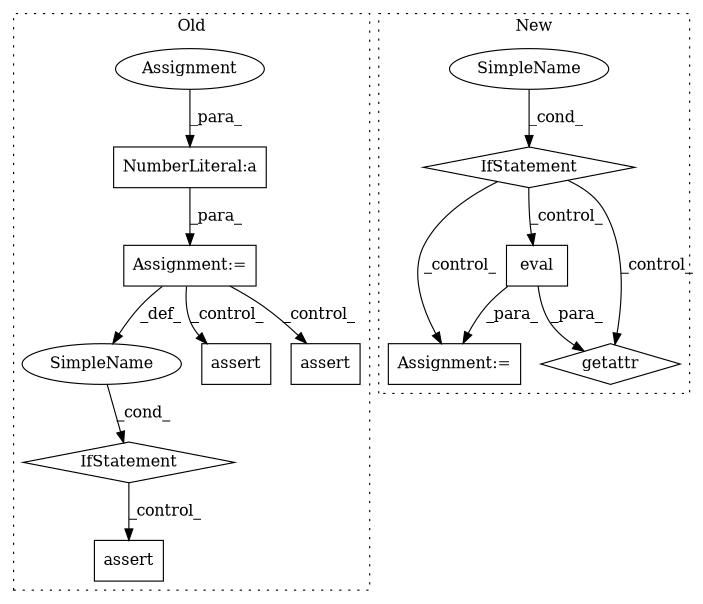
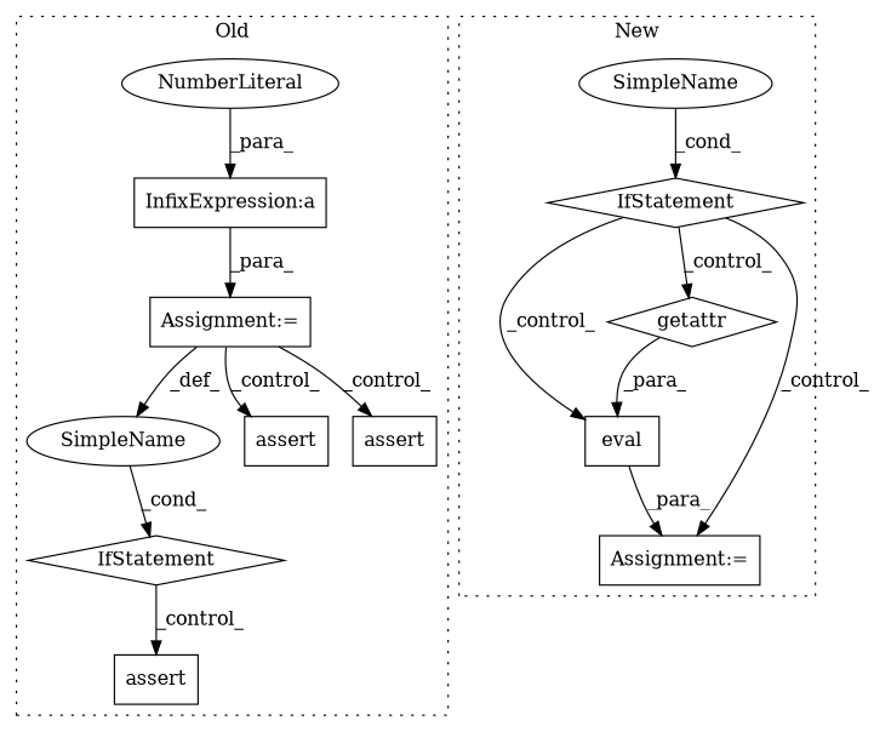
  digraph {
    node [a=32 shape=box]
    n1 [a=25 l="4,2" label=IfStatement s="2560,2597" shape=diamond]
    n2 [a=7 l="53,2" label="Assignment:=" s="2353,2436"]
    n3 [a=42 label=SimpleName shape=ellipse]
    n4 [a=6 l=7 label=assert s=2609]
-   n5 [a=27 l=3 label="NumberLiteral:a" s=2431]
+   n5 [a=27 l=3 label="InfixExpression:a" s=2431]
    n6 [a=6 l=7 label=assert s=2446]
-   n7 [a=34 l=1 label=Assignment s=2434 shape=ellipse]
+   n7 [a=34 l=1 label=NumberLiteral s=2434 shape=ellipse]
    n8 [l="16,1" label=assert s="2503,2551"]
    n9 [l="5,1" label=eval s="3225,3279"]
    n10 [a=7 l=1 label="Assignment:=" s=3222]
    n11 [a=25 l="4,2" label=IfStatement s="3034,3047" shape=diamond]
    n12 [a=42 label=SimpleName shape=ellipse]
    n13 [l="8,1" label=getattr s="3230,3278" shape=diamond]
    subgraph cluster_1 {
      label=Old
      style=dotted
      n1
      n2
      n3
      n4
      n5
      n6
      n7
      n8
    }
    subgraph cluster_2 {
      label=New
      style=dotted
      n9
      n10
      n11
      n12
      n13
    }
    n1 -> n4 [label=_control_]
    n2 -> n3 [label=_def_]
    n2 -> n6 [label=_control_]
    n2 -> n8 [label=_control_]
    n3 -> n1 [label=_cond_]
    n5 -> n2 [label=_para_]
    n7 -> n5 [label=_para_]
    n9 -> n10 [label=_para_]
    n11 -> n9 [label=_control_]
    n11 -> n10 [label=_control_]
    n11 -> n13 [label=_control_]
    n12 -> n11 [label=_cond_]
-   n9 -> n13 [label=_para_]
+   n13 -> n9 [label=_para_]
  }
